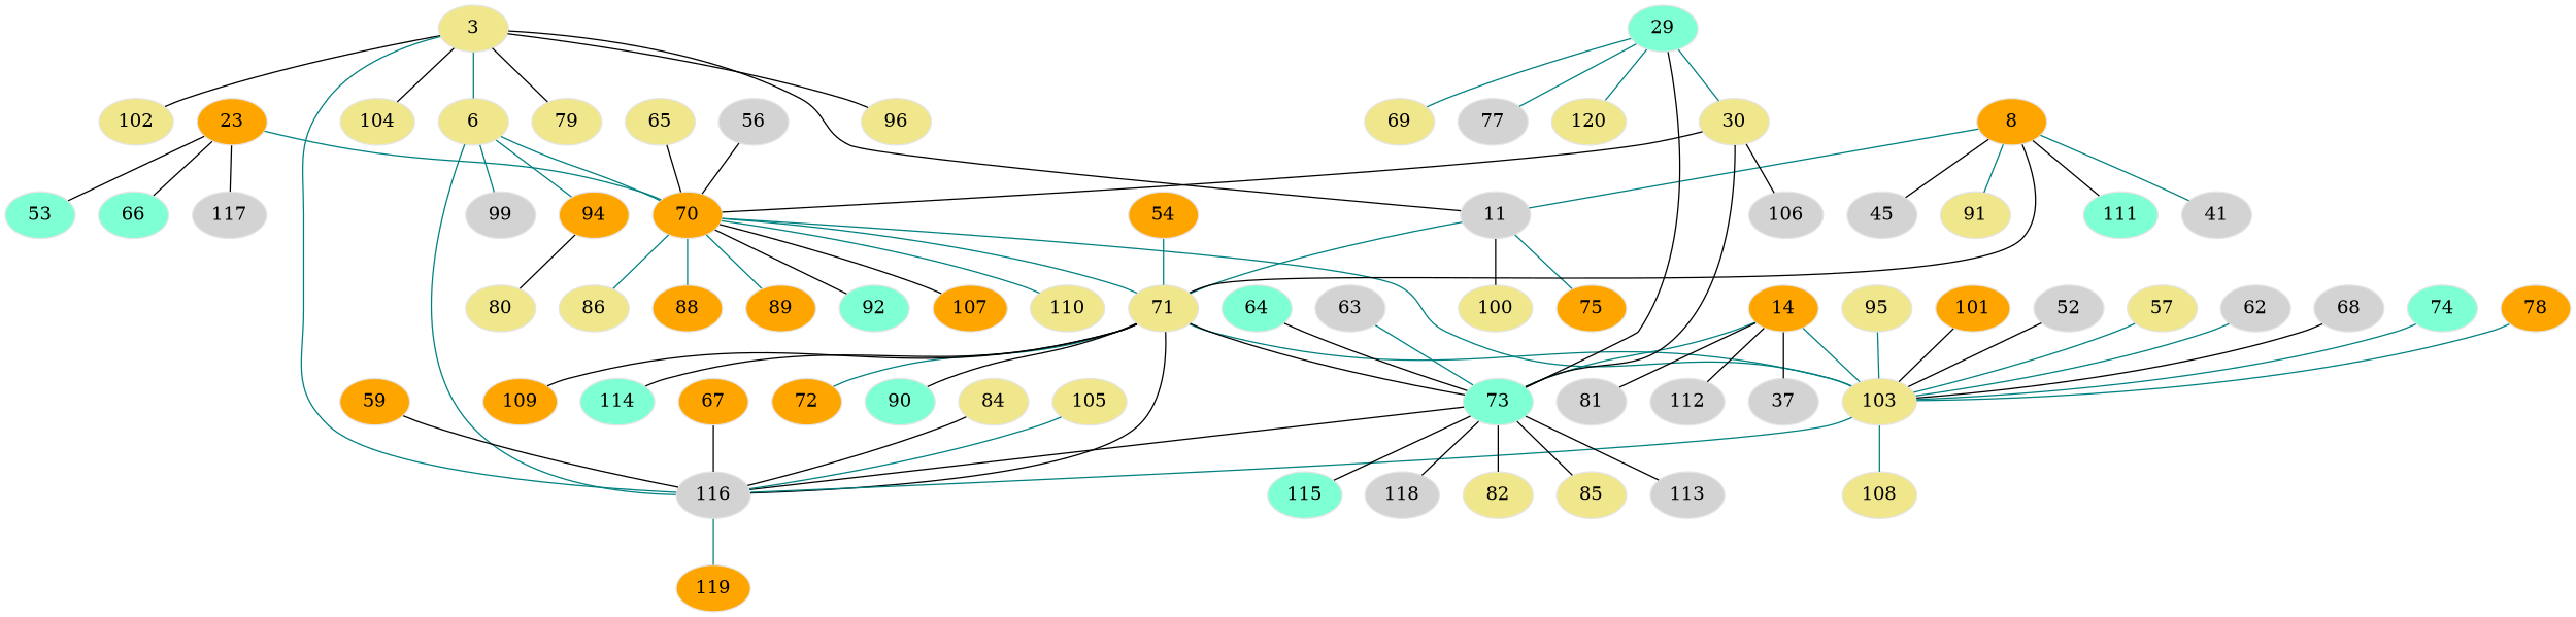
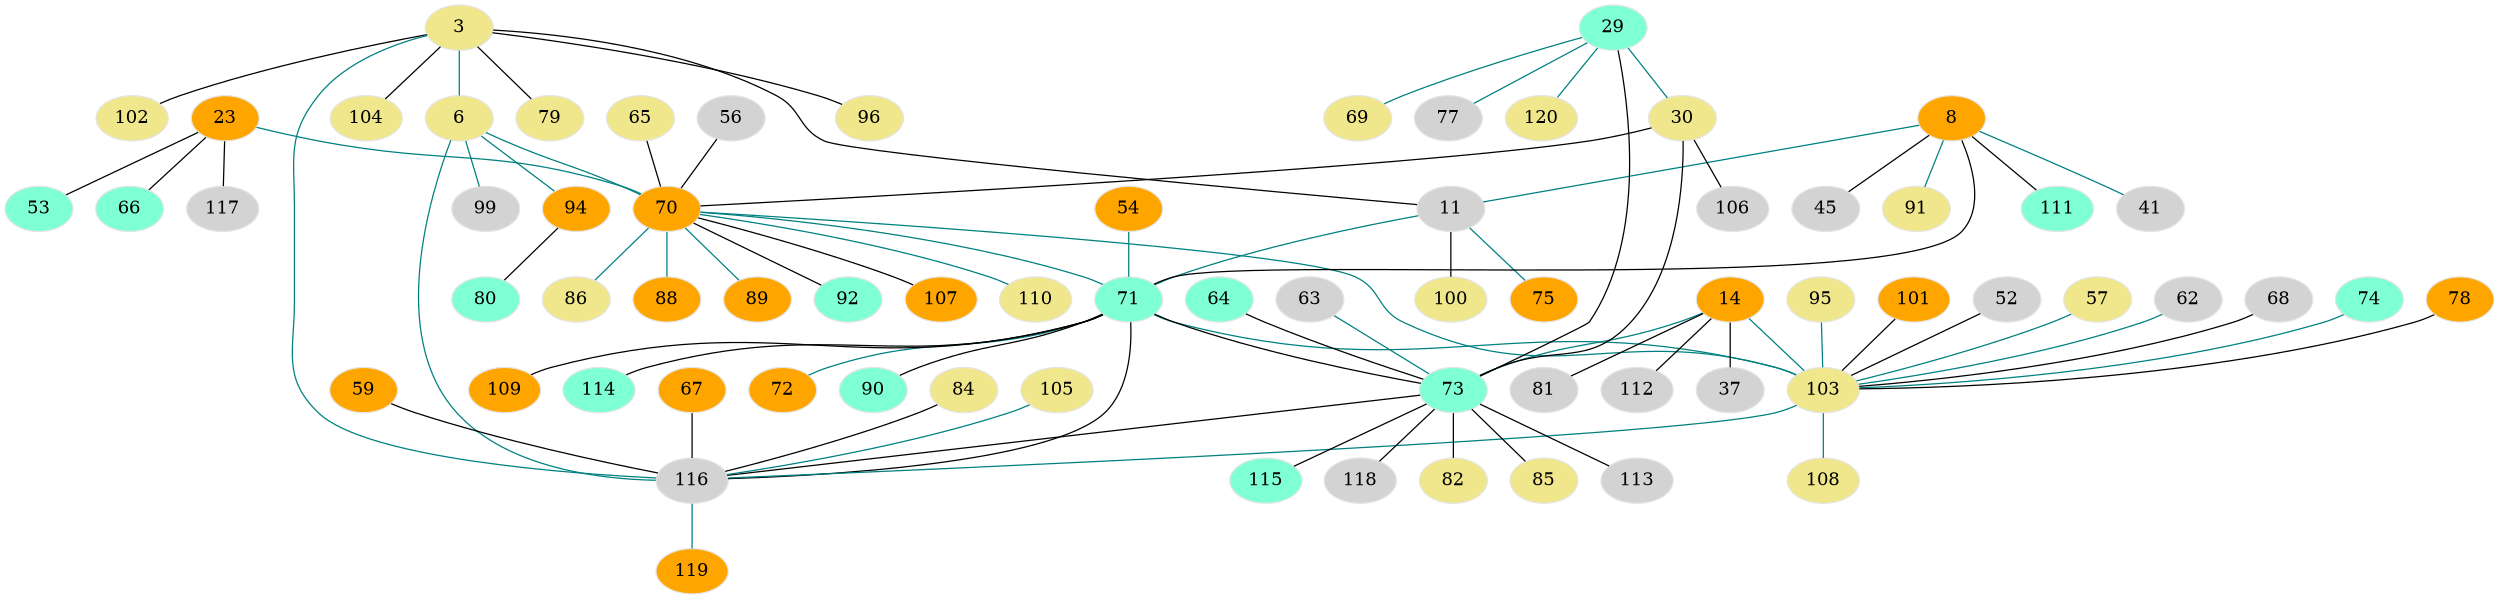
  graph {
    node [color=gray90 fillcolor=khaki style=filled]
    edge [color=black]
    3 [super="+2"]
    6 [super="+1"]
    11 [fillcolor=lightgrey super="+10"]
    79
    96
    102
    104
    116 [fillcolor=lightgrey super="+58+5"]
    70 [fillcolor=orange super="+21+38+24"]
    94 [fillcolor=orange]
    99 [fillcolor=lightgrey]
-   71 [super="+32+50"]
+   71 [fillcolor=aquamarine super="+32+50"]
    75 [fillcolor=orange]
    100 [super="+48"]
-   80
+   80 [fillcolor=aquamarine]
    119 [fillcolor=orange]
    103 [super="+18+42"]
    86 [super="+83"]
    88 [fillcolor=orange]
    89 [fillcolor=orange]
    92 [fillcolor=aquamarine]
    107 [fillcolor=orange]
    110
    8 [fillcolor=orange super="+7"]
    41 [fillcolor=lightgrey]
    45 [fillcolor=lightgrey]
    91 [super="+33+87"]
    111 [fillcolor=aquamarine]
    73 [fillcolor=aquamarine super="+27+31+35+43+46+49+51+55+61"]
    72 [fillcolor=orange]
    90 [fillcolor=aquamarine]
    109 [fillcolor=orange]
    114 [fillcolor=aquamarine]
    14 [fillcolor=orange super="+13"]
    37 [fillcolor=lightgrey]
    81 [fillcolor=lightgrey]
    112 [fillcolor=lightgrey]
    82
    85
    113 [fillcolor=lightgrey]
    115 [fillcolor=aquamarine]
    118 [fillcolor=lightgrey]
    108
    23 [fillcolor=orange super="+22"]
    53 [fillcolor=aquamarine super="+39"]
    66 [fillcolor=aquamarine]
    117 [fillcolor=lightgrey super="+93"]
    29 [fillcolor=aquamarine super="+26"]
    30 [super="+28"]
    69
    77 [fillcolor=lightgrey]
    120 [super="+44"]
    106 [fillcolor=lightgrey]
    52 [fillcolor=lightgrey]
    54 [fillcolor=orange]
    56 [fillcolor=lightgrey]
    57 [super="+34"]
    59 [fillcolor=orange]
    62 [fillcolor=lightgrey]
    63 [fillcolor=lightgrey]
    64 [fillcolor=aquamarine super="+60"]
    65
    67 [fillcolor=orange]
    68 [fillcolor=lightgrey]
    74 [fillcolor=aquamarine]
    78 [fillcolor=orange]
    84
    95 [super="+36"]
    101 [fillcolor=orange]
    105
    3 -- 6 [color=teal weight=4]
    3 -- 11
    3 -- 79
    3 -- 96
    3 -- 102
    3 -- 104
    3 -- 116 [color=teal weight=4]
    6 -- 116 [color=teal weight=4]
    6 -- 70 [color=teal]
    6 -- 94 [color=teal]
    6 -- 99 [color=teal]
    11 -- 71 [color=teal weight=4]
    11 -- 75 [color=teal]
    11 -- 100
    116 -- 119 [color=teal]
    70 -- 71 [color=teal]
    70 -- 103 [color=teal]
    70 -- 86 [color=teal]
    70 -- 88 [color=teal]
    70 -- 89 [color=teal]
    70 -- 92
    70 -- 107
    70 -- 110 [color=teal]
    94 -- 80
    71 -- 116 [weight=2]
    71 -- 103 [color=teal]
    71 -- 73
    71 -- 72 [color=teal]
    71 -- 90
    71 -- 109
    71 -- 114
    103 -- 116 [color=teal weight=3]
    103 -- 108 [color=teal]
    8 -- 11 [color=teal weight=4]
    8 -- 71 [weight=4]
    8 -- 41 [color=teal]
    8 -- 45
    8 -- 91 [color=teal]
    8 -- 111
    73 -- 116 [weight=2]
    73 -- 82
    73 -- 85
    73 -- 113
    73 -- 115
    73 -- 118
    14 -- 103 [color=teal weight=8]
    14 -- 73 [color=teal weight=2]
    14 -- 37
    14 -- 81
    14 -- 112
    23 -- 70 [color=teal weight=8]
    23 -- 53
    23 -- 66
    23 -- 117
    29 -- 73 [weight=4]
    29 -- 30 [color=teal weight=4]
    29 -- 69 [color=teal]
    29 -- 77 [color=teal]
    29 -- 120 [color=teal]
    30 -- 70
    30 -- 73 [weight=4]
    30 -- 106
    52 -- 103
    54 -- 71 [color=teal]
    56 -- 70
    57 -- 103 [color=teal]
    59 -- 116
    62 -- 103 [color=teal]
    63 -- 73 [color=teal]
    64 -- 73
    65 -- 70
    67 -- 116
    68 -- 103
    74 -- 103 [color=teal]
-   78 -- 103 [color=teal]
+   78 -- 103
    84 -- 116
    95 -- 103 [color=teal]
    101 -- 103
    105 -- 116 [color=teal]
  }
